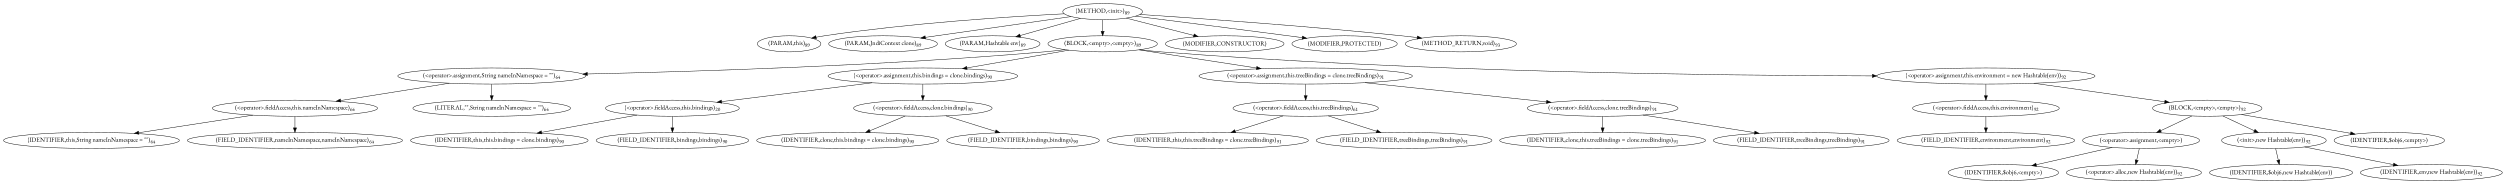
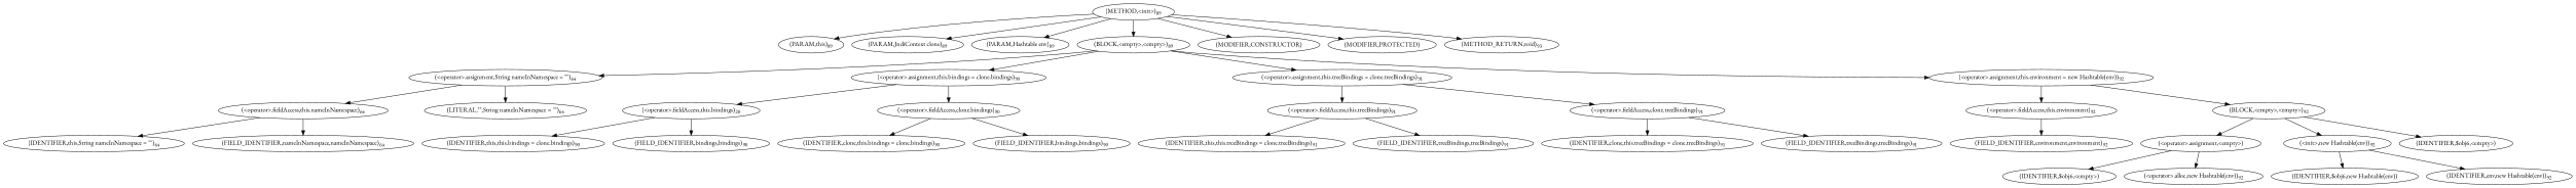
  digraph {
    fontname="EB Garamond"
    node [fontname="EB Garamond"]
    edge [fontname="EB Garamond"]
    n1 [label=<(METHOD,&lt;init&gt;)<SUB>89</SUB>>]
    n2 [label=<(PARAM,this)<SUB>89</SUB>>]
    n3 [label=<(PARAM,JndiContext clone)<SUB>89</SUB>>]
    n4 [label=<(PARAM,Hashtable env)<SUB>89</SUB>>]
    n5 [label=<(BLOCK,&lt;empty&gt;,&lt;empty&gt;)<SUB>89</SUB>>]
    n6 [label=<(MODIFIER,CONSTRUCTOR)>]
    n7 [label=<(MODIFIER,PROTECTED)>]
    n8 [label=<(METHOD_RETURN,void)<SUB>93</SUB>>]
    n9 [label=<(&lt;operator&gt;.assignment,String nameInNamespace = &quot;&quot;)<SUB>64</SUB>>]
    n10 [label=<(&lt;operator&gt;.assignment,this.bindings = clone.bindings)<SUB>90</SUB>>]
    n11 [label=<(&lt;operator&gt;.assignment,this.treeBindings = clone.treeBindings)<SUB>91</SUB>>]
    n12 [label=<(&lt;operator&gt;.assignment,this.environment = new Hashtable(env))<SUB>92</SUB>>]
    n13 [label=<(&lt;operator&gt;.fieldAccess,this.nameInNamespace)<SUB>64</SUB>>]
    n14 [label=<(LITERAL,&quot;&quot;,String nameInNamespace = &quot;&quot;)<SUB>64</SUB>>]
    n15 [label=<(&lt;operator&gt;.fieldAccess,this.bindings)<SUB>20</SUB>>]
    n16 [label=<(&lt;operator&gt;.fieldAccess,clone.bindings)<SUB>90</SUB>>]
-   n17 [label=<(&lt;operator&gt;.fieldAccess,this.treeBindings)<SUB>61</SUB>>]
+   n17 [label=<(&lt;operator&gt;.fieldAccess,this.treeBindings)<SUB>91</SUB>>]
    n18 [label=<(&lt;operator&gt;.fieldAccess,clone.treeBindings)<SUB>91</SUB>>]
    n19 [label=<(&lt;operator&gt;.fieldAccess,this.environment)<SUB>92</SUB>>]
    n20 [label=<(BLOCK,&lt;empty&gt;,&lt;empty&gt;)<SUB>92</SUB>>]
    n21 [label=<(IDENTIFIER,this,String nameInNamespace = &quot;&quot;)<SUB>64</SUB>>]
    n22 [label=<(FIELD_IDENTIFIER,nameInNamespace,nameInNamespace)<SUB>64</SUB>>]
    n23 [label=<(IDENTIFIER,this,this.bindings = clone.bindings)<SUB>90</SUB>>]
    n24 [label=<(FIELD_IDENTIFIER,bindings,bindings)<SUB>90</SUB>>]
    n25 [label=<(IDENTIFIER,clone,this.bindings = clone.bindings)<SUB>90</SUB>>]
    n26 [label=<(FIELD_IDENTIFIER,bindings,bindings)<SUB>90</SUB>>]
    n27 [label=<(IDENTIFIER,this,this.treeBindings = clone.treeBindings)<SUB>91</SUB>>]
    n28 [label=<(FIELD_IDENTIFIER,treeBindings,treeBindings)<SUB>91</SUB>>]
    n29 [label=<(IDENTIFIER,clone,this.treeBindings = clone.treeBindings)<SUB>91</SUB>>]
    n30 [label=<(FIELD_IDENTIFIER,treeBindings,treeBindings)<SUB>91</SUB>>]
    n31 [label=<(FIELD_IDENTIFIER,environment,environment)<SUB>92</SUB>>]
    n32 [label=<(&lt;operator&gt;.assignment,&lt;empty&gt;)>]
    n33 [label=<(&lt;init&gt;,new Hashtable(env))<SUB>92</SUB>>]
    n34 [label=<(IDENTIFIER,$obj6,&lt;empty&gt;)>]
    n35 [label=<(IDENTIFIER,$obj6,&lt;empty&gt;)>]
    n36 [label=<(&lt;operator&gt;.alloc,new Hashtable(env))<SUB>92</SUB>>]
    n37 [label=<(IDENTIFIER,$obj6,new Hashtable(env))>]
    n38 [label=<(IDENTIFIER,env,new Hashtable(env))<SUB>92</SUB>>]
    n1 -> n2
    n1 -> n3
    n1 -> n4
    n1 -> n5
    n1 -> n6
    n1 -> n7
    n1 -> n8
    n5 -> n9
    n5 -> n10
    n5 -> n11
    n5 -> n12
    n9 -> n13
    n9 -> n14
    n10 -> n15
    n10 -> n16
    n11 -> n17
    n11 -> n18
    n12 -> n19
    n12 -> n20
    n13 -> n21
    n13 -> n22
    n15 -> n23
    n15 -> n24
    n16 -> n25
    n16 -> n26
    n17 -> n27
    n17 -> n28
    n18 -> n29
    n18 -> n30
    n19 -> n31
    n20 -> n32
    n20 -> n33
    n20 -> n34
    n32 -> n35
    n32 -> n36
    n33 -> n37
    n33 -> n38
  }
